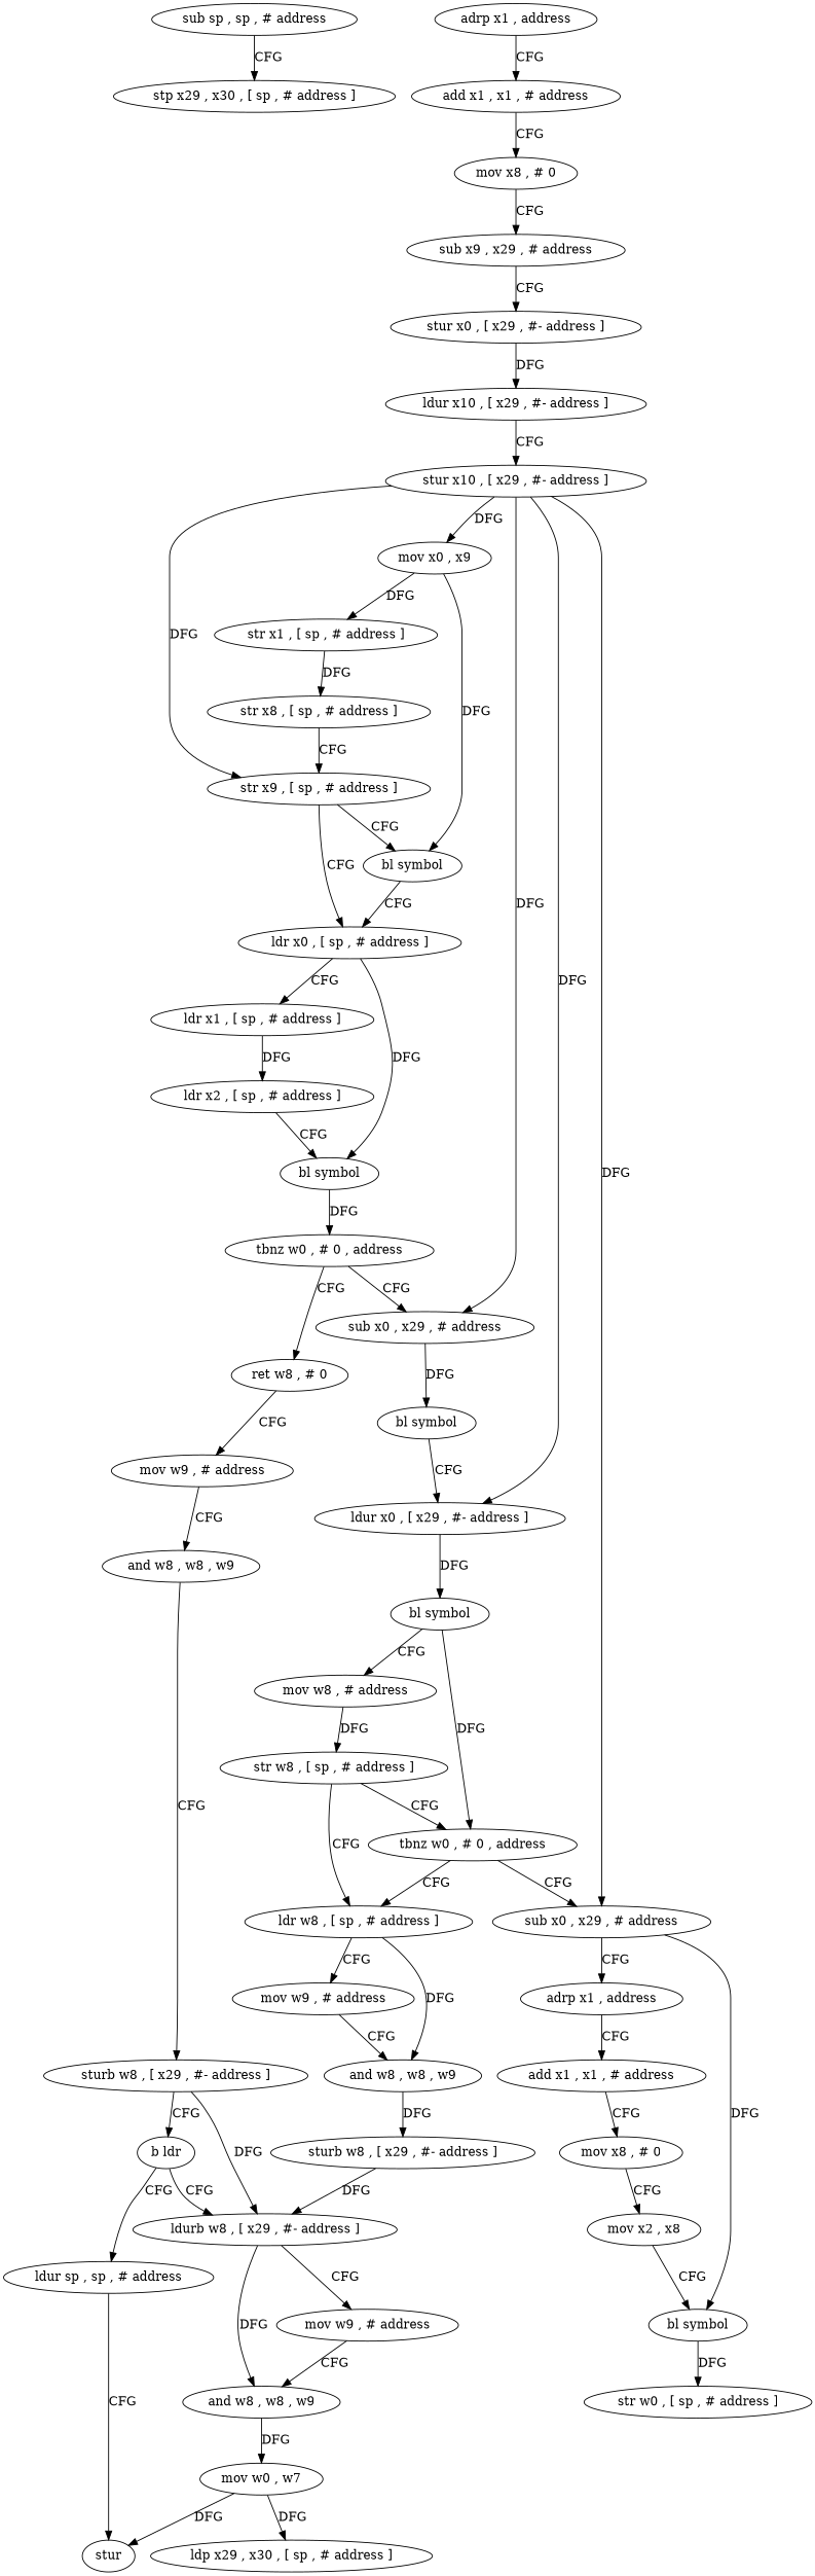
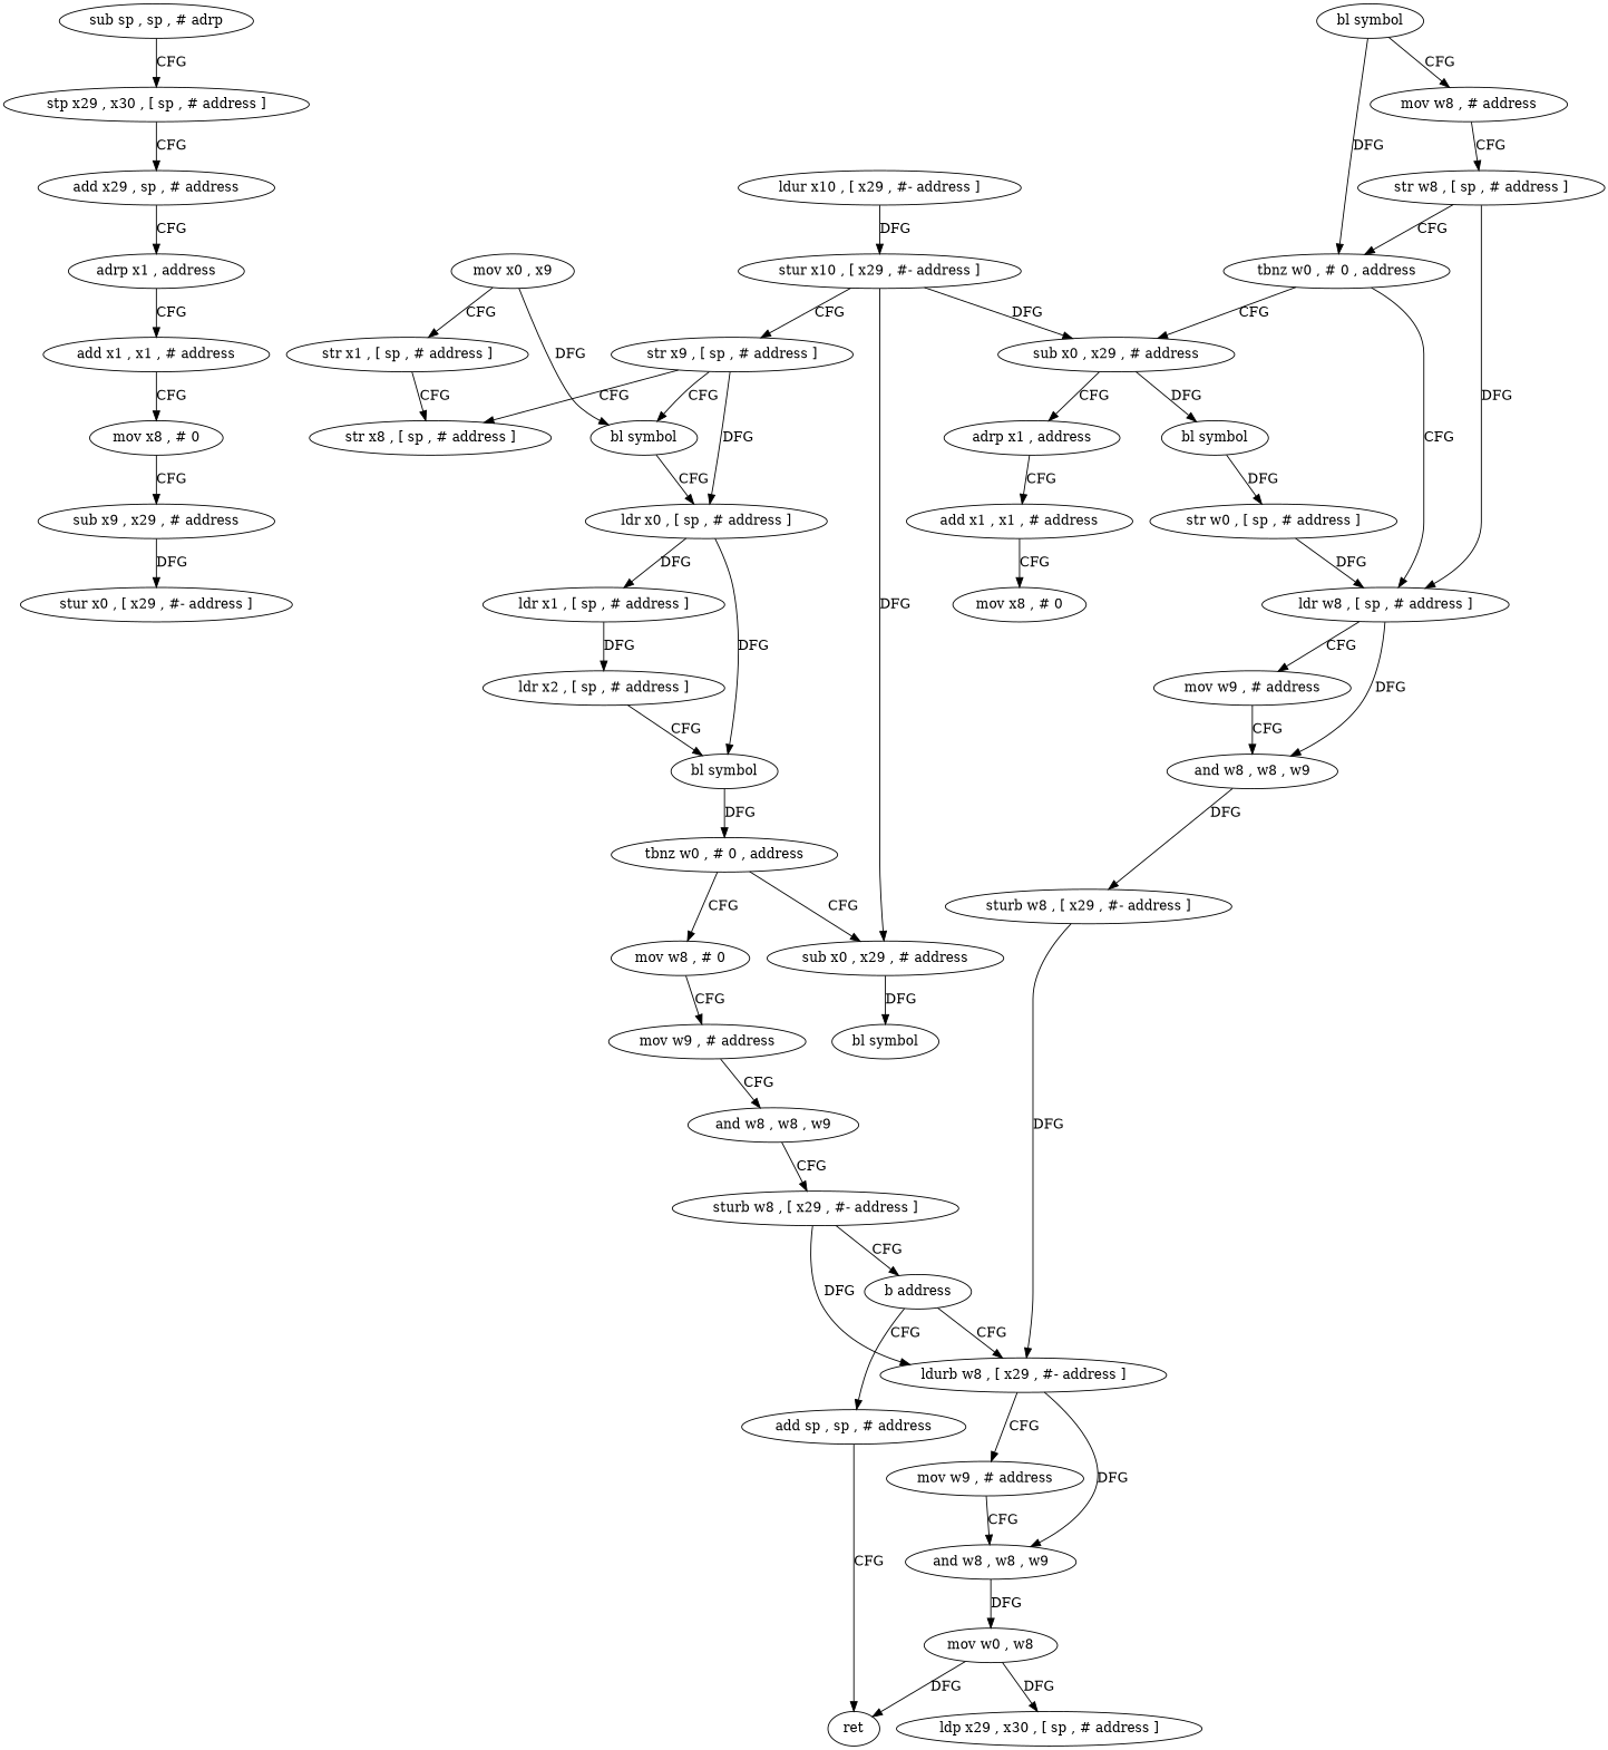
  digraph {
-   n1 [label="sub sp , sp , # address"]
+   n1 [label="sub sp , sp , # adrp"]
    n2 [label="stp x29 , x30 , [ sp , # address ]"]
+   n3 [label="add x29 , sp , # address"]
    n4 [label="adrp x1 , address"]
    n5 [label="add x1 , x1 , # address"]
    n6 [label="mov x8 , # 0"]
    n7 [label="sub x9 , x29 , # address"]
    n8 [label="stur x0 , [ x29 , #- address ]"]
    n9 [label="ldur x10 , [ x29 , #- address ]"]
    n10 [label="stur x10 , [ x29 , #- address ]"]
    n11 [label="mov x0 , x9"]
    n12 [label="str x9 , [ sp , # address ]"]
    n13 [label="sub x0 , x29 , # address"]
-   n14 [label="ldur x0 , [ x29 , #- address ]"]
    n15 [label="sub x0 , x29 , # address"]
    n16 [label="str x1 , [ sp , # address ]"]
    n17 [label="bl symbol"]
    n18 [label="ldr x0 , [ sp , # address ]"]
    n19 [label="bl symbol"]
    n20 [label="bl symbol"]
    n21 [label="adrp x1 , address"]
    n22 [label="bl symbol"]
    n23 [label="str x8 , [ sp , # address ]"]
    n24 [label="ldr x1 , [ sp , # address ]"]
    n25 [label="bl symbol"]
    n26 [label="ldr x2 , [ sp , # address ]"]
    n27 [label="tbnz w0 , # 0 , address"]
-   n28 [label="ret w8 , # 0"]
+   n28 [label="mov w8 , # 0"]
    n29 [label="mov w9 , # address"]
    n30 [label="and w8 , w8 , w9"]
    n31 [label="mov w8 , # address"]
    n32 [label="tbnz w0 , # 0 , address"]
    n33 [label="str w8 , [ sp , # address ]"]
    n34 [label="ldr w8 , [ sp , # address ]"]
    n35 [label="mov w9 , # address"]
    n36 [label="and w8 , w8 , w9"]
    n37 [label="sturb w8 , [ x29 , #- address ]"]
    n38 [label="add x1 , x1 , # address"]
    n39 [label="str w0 , [ sp , # address ]"]
    n40 [label="sturb w8 , [ x29 , #- address ]"]
-   n41 [label="b ldr"]
+   n41 [label="b address"]
    n42 [label="ldurb w8 , [ x29 , #- address ]"]
-   n43 [label="ldur sp , sp , # address"]
+   n43 [label="add sp , sp , # address"]
    n44 [label="mov w9 , # address"]
    n45 [label="and w8 , w8 , w9"]
-   n46 [label="mov w0 , w7"]
+   n46 [label="mov w0 , w8"]
    n47 [label="mov x8 , # 0"]
-   n48 [label="mov x2 , x8"]
    n49 [label="ldp x29 , x30 , [ sp , # address ]"]
-   n50 [label=stur]
+   n50 [label=ret]
    n1 -> n2 [label=CFG]
+   n2 -> n3 [label=CFG]
+   n3 -> n4 [label=CFG]
    n4 -> n5 [label=CFG]
    n5 -> n6 [label=CFG]
    n6 -> n7 [label=CFG]
-   n7 -> n8 [label=CFG]
-   n8 -> n9 [label=DFG]
-   n9 -> n10 [label=CFG]
-   n10 -> n11 [label=DFG]
-   n10 -> n12 [label=DFG]
+   n7 -> n8 [label=DFG]
+   n9 -> n10 [label=DFG]
+   n10 -> n12 [label=CFG]
    n10 -> n13 [label=DFG]
-   n10 -> n14 [label=DFG]
    n10 -> n15 [label=DFG]
-   n11 -> n16 [label=DFG]
+   n11 -> n16 [label=CFG]
    n11 -> n17 [label=DFG]
    n12 -> n17 [label=CFG]
-   n12 -> n18 [label=CFG]
+   n12 -> n18 [label=DFG]
    n13 -> n19 [label=DFG]
-   n14 -> n20 [label=DFG]
    n15 -> n21 [label=CFG]
    n15 -> n22 [label=DFG]
-   n16 -> n23 [label=DFG]
+   n16 -> n23 [label=CFG]
    n17 -> n18 [label=CFG]
-   n18 -> n24 [label=CFG]
+   n18 -> n24 [label=DFG]
    n18 -> n25 [label=DFG]
-   n19 -> n14 [label=CFG]
    n20 -> n31 [label=CFG]
    n20 -> n32 [label=DFG]
    n21 -> n38 [label=CFG]
    n22 -> n39 [label=DFG]
-   n23 -> n12 [label=CFG]
+   n12 -> n23 [label=CFG]
    n24 -> n26 [label=DFG]
    n25 -> n27 [label=DFG]
    n26 -> n25 [label=CFG]
    n27 -> n13 [label=CFG]
    n27 -> n28 [label=CFG]
    n28 -> n29 [label=CFG]
    n29 -> n30 [label=CFG]
    n30 -> n40 [label=CFG]
-   n31 -> n33 [label=DFG]
+   n31 -> n33 [label=CFG]
    n32 -> n15 [label=CFG]
    n32 -> n34 [label=CFG]
    n33 -> n32 [label=CFG]
-   n33 -> n34 [label=CFG]
+   n33 -> n34 [label=DFG]
    n34 -> n35 [label=CFG]
    n34 -> n36 [label=DFG]
    n35 -> n36 [label=CFG]
    n36 -> n37 [label=DFG]
    n37 -> n42 [label=DFG]
    n38 -> n47 [label=CFG]
+   n39 -> n34 [label=DFG]
    n40 -> n41 [label=CFG]
    n40 -> n42 [label=DFG]
    n41 -> n42 [label=CFG]
    n41 -> n43 [label=CFG]
    n42 -> n44 [label=CFG]
    n42 -> n45 [label=DFG]
    n43 -> n50 [label=CFG]
    n44 -> n45 [label=CFG]
    n45 -> n46 [label=DFG]
    n46 -> n49 [label=DFG]
    n46 -> n50 [label=DFG]
-   n47 -> n48 [label=CFG]
-   n48 -> n22 [label=CFG]
  }
